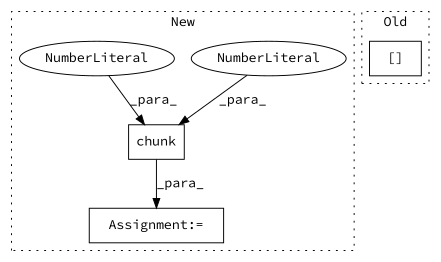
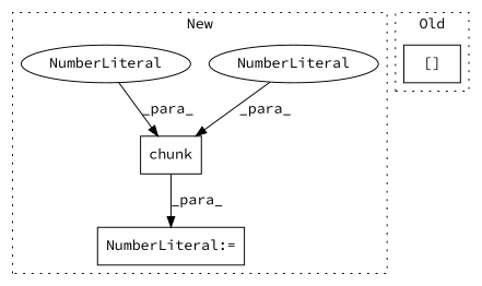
  digraph {
    fontname="Source Code Pro"
    node [a=34 l=1 shape=box fontname="Source Code Pro"]
    edge [fontname="Source Code Pro"]
    n1 [a=32 l="6,1" label=chunk s="7112,7123"]
-   n2 [a=7 label="Assignment:=" s=7105]
+   n2 [a=7 label="NumberLiteral:=" s=7105]
    n3 [label=NumberLiteral s=7120 shape=ellipse]
    n4 [label=NumberLiteral s=7122 shape=ellipse]
    n5 [a=2 l="7,2" label="[]" s="7703,7814"]
    subgraph cluster_1 {
      label=New
      style=dotted
      n1
      n2
      n3
      n4
    }
    subgraph cluster_2 {
      label=Old
      style=dotted
      n5
    }
    n1 -> n2 [label=_para_]
    n3 -> n1 [label=_para_]
    n4 -> n1 [label=_para_]
  }
